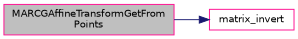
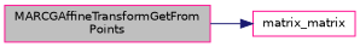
  digraph {
    rankdir=LR
    node [color=deeppink fontname=Helvetica fontsize=10 shape=record style=filled]
    n1 [fillcolor=grey75 fontcolor=black height=0.2 label="MARCGAffineTransformGetFrom\lPoints" width=0.4]
-   n2 [fillcolor=white height=0.2 label=matrix_invert width=0.4]
+   n2 [fillcolor=white height=0.2 label=matrix_matrix width=0.4]
    n1 -> n2 [color=midnightblue fontname=Helvetica fontsize=10 labelfontname=Helvetica labelfontsize=10 style=solid]
  }
